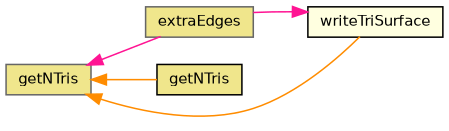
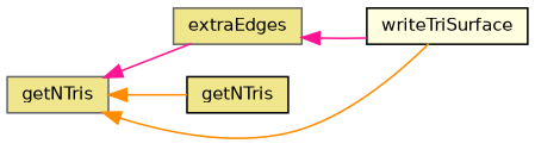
  digraph {
    rankdir=LR
    node [color=gray40 fillcolor=khaki fontname=Helvetica fontsize=10 shape=record style=filled]
    edge [color=deeppink dir=back fontname=Helvetica fontsize=10 labelfontname=Helvetica labelfontsize=10 style=solid]
    n1 [fontcolor=black height=0.2 label=getNTris width=0.4]
    n2 [height=0.2 label=extraEdges width=0.4]
    n3 [color=black height=0.2 label=getNTris width=0.4]
    n4 [color=black height=0.2 label=writeTriSurface width=0.4 fillcolor=lightyellow]
    n1 -> n2
    n1 -> n3 [color=darkorange]
    n1 -> n4 [color=darkorange]
-   n4 -> n2
+   n2 -> n4
  }
